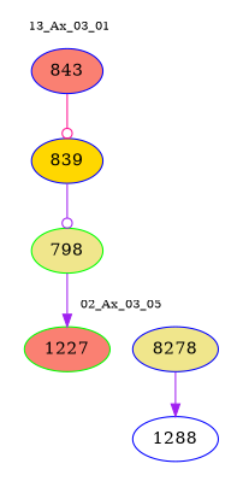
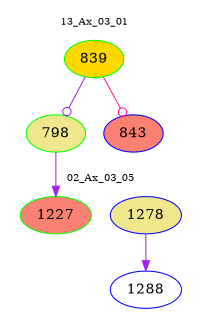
  digraph {
    node [color=blue fillcolor=khaki style=filled]
    edge [arrowhead=normal color=purple]
-   n1 [label=8278]
+   n1 [label=1278]
    n2 [color=green fillcolor=salmon label=1227]
    n3 [fillcolor=white label=1288]
-   n4 [fillcolor=gold label=839]
+   n4 [color=green fillcolor=gold label=839]
    n5 [color=green label=798]
    n6 [fillcolor=salmon label=843]
    subgraph cluster_1 {
      color=white
      fontsize=10
      label="02_Ax_03_05"
      n1
      n2
      n3
    }
    subgraph cluster_2 {
      color=white
      fontsize=10
      label="13_Ax_03_01"
      n4
      n5
      n6
    }
    n1 -> n3
    n4 -> n5 [arrowhead=odot]
-   n6 -> n4 [arrowhead=odot color=deeppink]
+   n4 -> n6 [arrowhead=odot color=deeppink]
    n5 -> n2
  }
